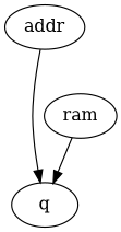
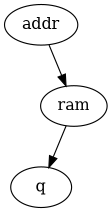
  strict digraph {
    node [complexity=6 importance=0.571428111254 rank=0.0952380185423]
    q [complexity=0 importance=0.428570815005 rank=0.0]
    ram
    addr
    ram -> q
-   addr -> q
+   addr -> ram
  }
